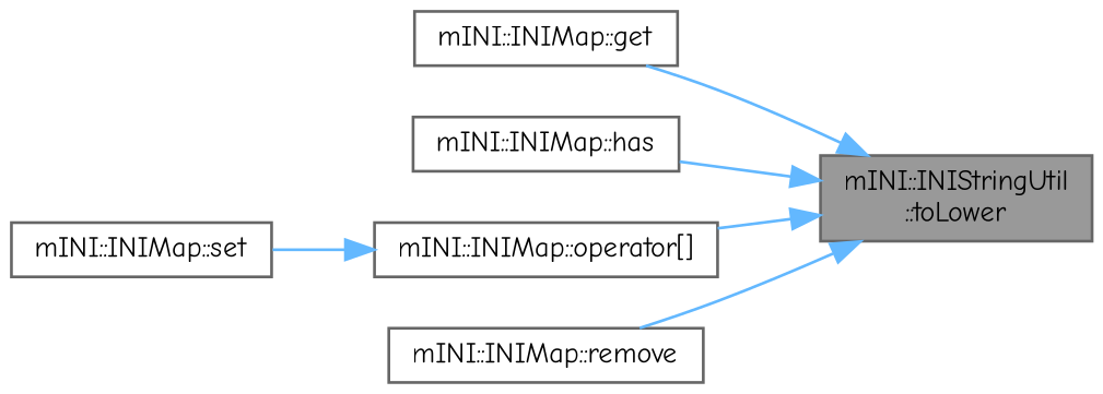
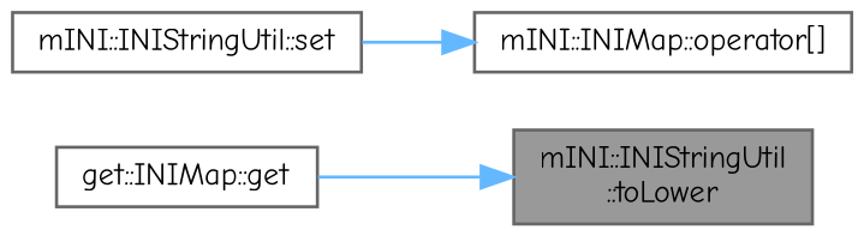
  digraph {
    fontname="Comic Neue"
    rankdir=RL
    node [color=grey40 fillcolor=white fontname="Comic Neue" fontsize=10 shape=box style=filled]
    edge [color=steelblue1 dir=back fontname="Comic Neue" fontsize=10 labelfontname=Helvetica labelfontsize=10 style=solid]
    n1 [color=gray40 fillcolor=grey60 fontcolor=black height=0.2 label="mINI::INIStringUtil\l::toLower" width=0.4]
-   n2 [height=0.2 label="mINI::INIMap::get" width=0.4]
-   n3 [height=0.2 label="mINI::INIMap::has" width=0.4]
+   n2 [height=0.2 label="get::INIMap::get" width=0.4]
    n4 [height=0.2 label="mINI::INIMap::operator[]" width=0.4]
-   n5 [height=0.2 label="mINI::INIMap::remove" width=0.4]
-   n6 [height=0.2 label="mINI::INIMap::set" width=0.4]
+   n6 [height=0.2 label="mINI::INIStringUtil::set" width=0.4]
    n1 -> n2
-   n1 -> n3
-   n1 -> n4
-   n1 -> n5
    n4 -> n6
  }
